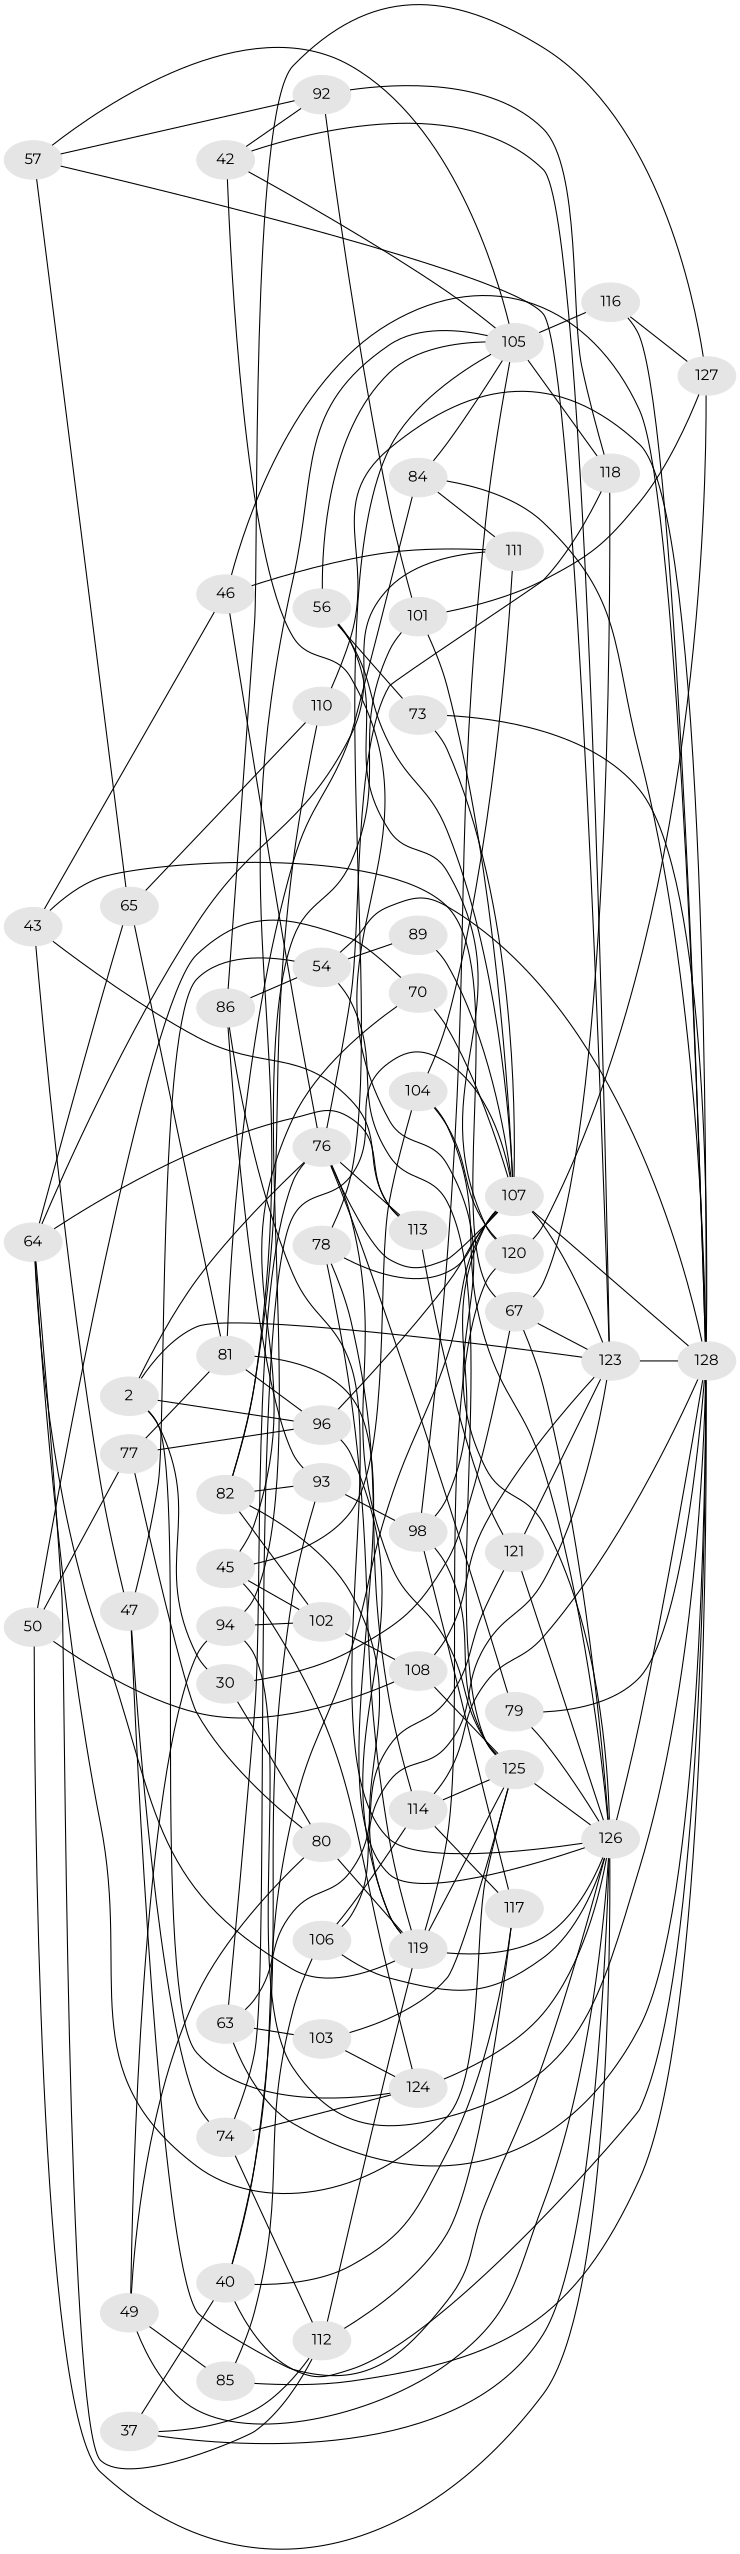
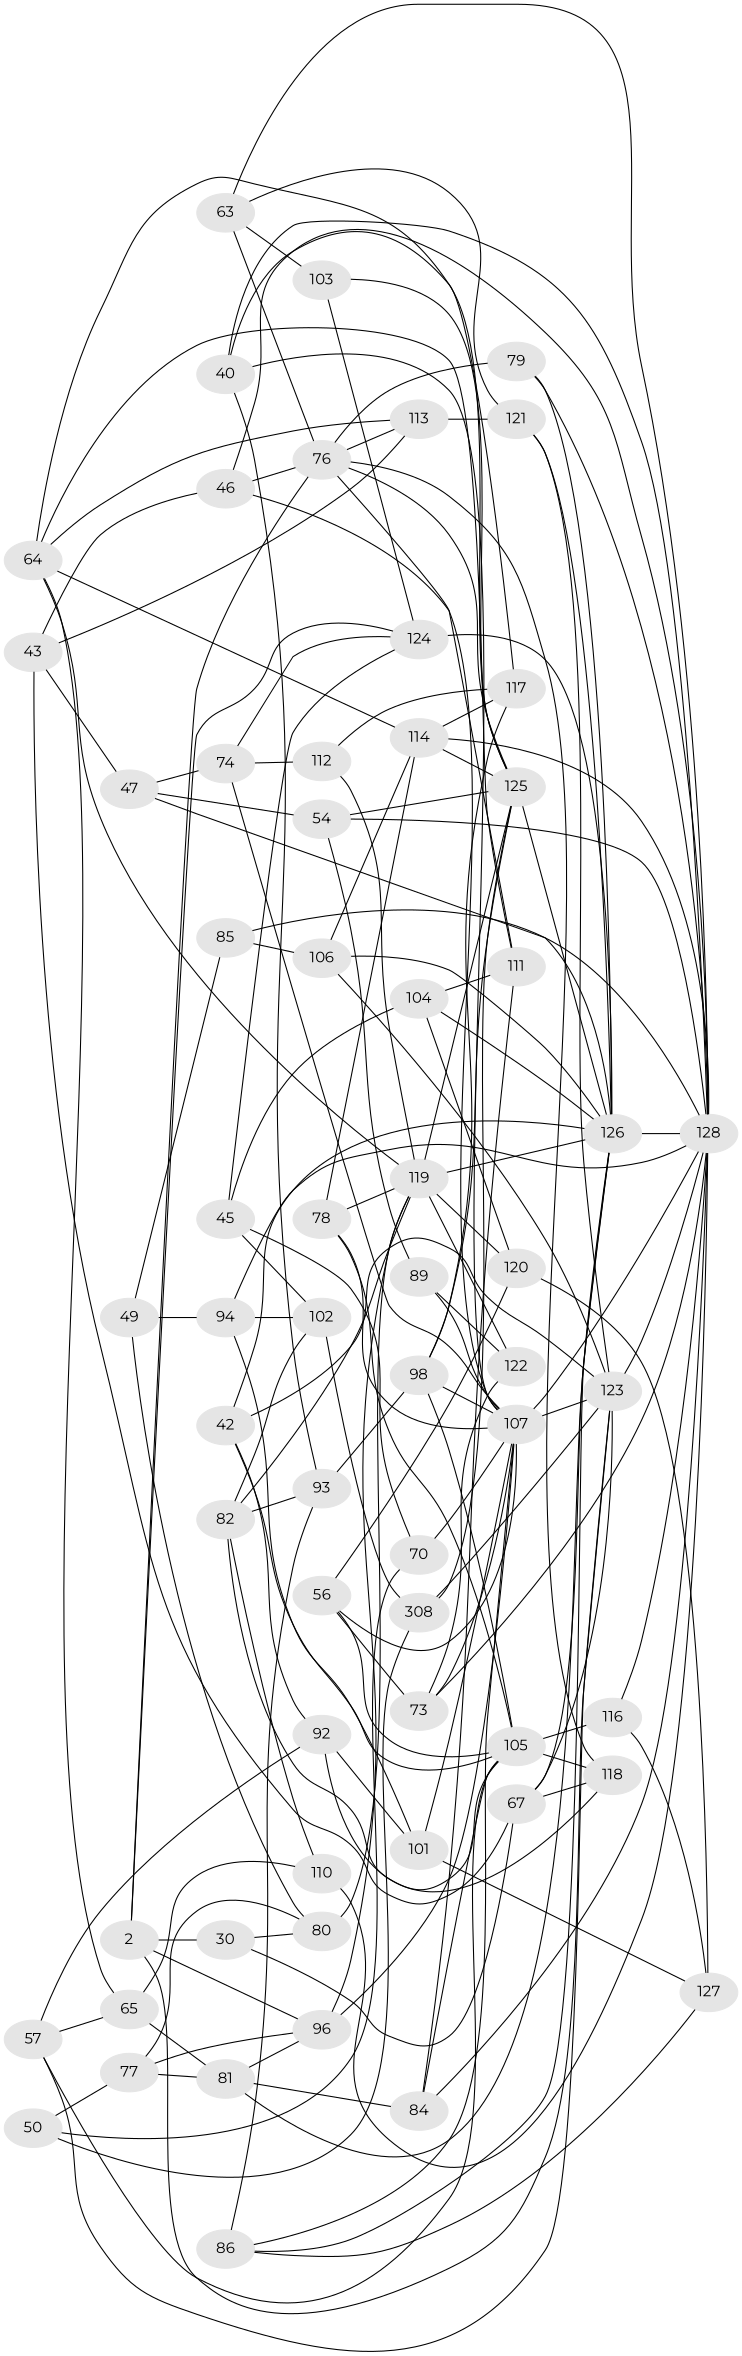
  graph {
    fontname=Montserrat
    rankdir=LR
    node [color=gray90 fontname=Montserrat style=filled]
    edge [fontname=Montserrat]
    2 [super="+1"]
    30
    76 [super="+12+21"]
    96 [super="+68+55"]
    123 [super="+25+66+87"]
    124
    67 [super="+51"]
    80
    107 [super="+24+72+88"]
    113
    125 [super="+115"]
    118
    79
    119 [super="+41+75"]
    103
    128 [super="+15+91+58+90"]
    126 [super="+100+53"]
    40 [super="+23"]
    93
    117
-   37
    112
    98 [super="+5+7+60"]
    42
    92
    105 [super="+97"]
    101
    116
    43
    46
    47
    111
    54
    74
    121
    70 [super="+59"]
    45
    102
    104
-   108
+   108 [label=308]
    120
    89
    49
    85
    94
    106
    50
    77 [super="+9"]
    81 [super="+3"]
+   122
    73 [super="+34"]
    56
    127
    57
    65
    110
    63
    64 [super="+33"]
    114 [super="+31+83"]
    84
    78 [super="+62"]
    82 [super="+44"]
    86
    2 -- 30 [weight=2]
    2 -- 76
    2 -- 96
    2 -- 123
    2 -- 124
    30 -- 67
    30 -- 80
    76 -- 107
    76 -- 113
    76 -- 125
    76 -- 118
    76 -- 79
    96 -- 107 [weight=2]
    96 -- 119 [weight=2]
    123 -- 128 [weight=2]
    124 -- 126
    67 -- 123
    67 -- 118
    67 -- 126 [weight=2]
    80 -- 119
    107 -- 123
    107 -- 128 [weight=2]
    113 -- 121
    125 -- 126 [weight=2]
    79 -- 128 [weight=2]
    79 -- 126
    119 -- 125
    119 -- 126 [weight=4]
    119 -- 120
+   119 -- 122
    103 -- 124
    103 -- 125
    126 -- 128 [weight=2]
    40 -- 107
    40 -- 128
    40 -- 93
    40 -- 117
    93 -- 98
-   37 -- 126
-   37 -- 40 [weight=2]
-   37 -- 112
    112 -- 119
    112 -- 117
    98 -- 107 [weight=2]
    98 -- 125 [weight=2]
    98 -- 117
    98 -- 105 [weight=2]
    42 -- 123
    42 -- 126
    42 -- 92
    42 -- 105
    92 -- 118
    92 -- 101
    105 -- 118
    105 -- 116
    101 -- 107
    101 -- 127
    116 -- 128 [weight=2]
    116 -- 127
    43 -- 67
    43 -- 113
    43 -- 46
    43 -- 47
    46 -- 76
    46 -- 128
    46 -- 111
    47 -- 126
    47 -- 54
    47 -- 74
    54 -- 125
    54 -- 128
    54 -- 89
    74 -- 124
    74 -- 107
    74 -- 112
    121 -- 123
    121 -- 126
    70 -- 107 [weight=2]
    45 -- 124
    45 -- 70
    45 -- 102
    45 -- 104
    102 -- 108
    104 -- 126
    104 -- 111
    104 -- 120
    108 -- 123
    108 -- 125
    120 -- 127
    89 -- 107 [weight=2]
+   89 -- 122
    49 -- 80
-   49 -- 126
    49 -- 85
    49 -- 94
    85 -- 128 [weight=2]
    85 -- 106
    94 -- 128
    94 -- 101
    94 -- 102
    106 -- 123
    106 -- 126
    106 -- 114
-   50 -- 126
    50 -- 70
    50 -- 108
    50 -- 77
    77 -- 96 [weight=2]
    77 -- 80
    77 -- 81 [weight=2]
    81 -- 96
    81 -- 126
    81 -- 84
    73 -- 107
    73 -- 128 [weight=2]
+   73 -- 122 [weight=2]
    56 -- 107
    56 -- 105
    56 -- 120
    56 -- 73
    57 -- 123
    57 -- 92
    57 -- 105
    57 -- 65
    65 -- 81
    65 -- 110
    110 -- 128
    63 -- 76
    63 -- 103
    63 -- 128
    63 -- 121
    64 -- 113
    64 -- 125
    64 -- 119
    64 -- 111
    64 -- 65
-   64 -- 112
+   64 -- 114
    114 -- 125
    114 -- 128 [weight=2]
    114 -- 117
    84 -- 128
    84 -- 105
    84 -- 111
    78 -- 107 [weight=2]
    78 -- 119
    78 -- 105
    78 -- 114 [weight=2]
    82 -- 119
    82 -- 93
    82 -- 105
    82 -- 102
    82 -- 110 [weight=2]
-   86 -- 54
+   86 -- 107
    86 -- 126
    86 -- 93
    86 -- 127
  }
